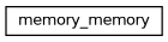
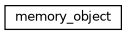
  digraph {
    rankdir=TB
-   n1 [color=black fillcolor=white fontname=Helvetica fontsize=10 height=0.2 label=memory_memory shape=record style=filled width=0.4]
+   n1 [color=black fillcolor=white fontname=Helvetica fontsize=10 height=0.2 label=memory_object shape=record style=filled width=0.4]
  }
